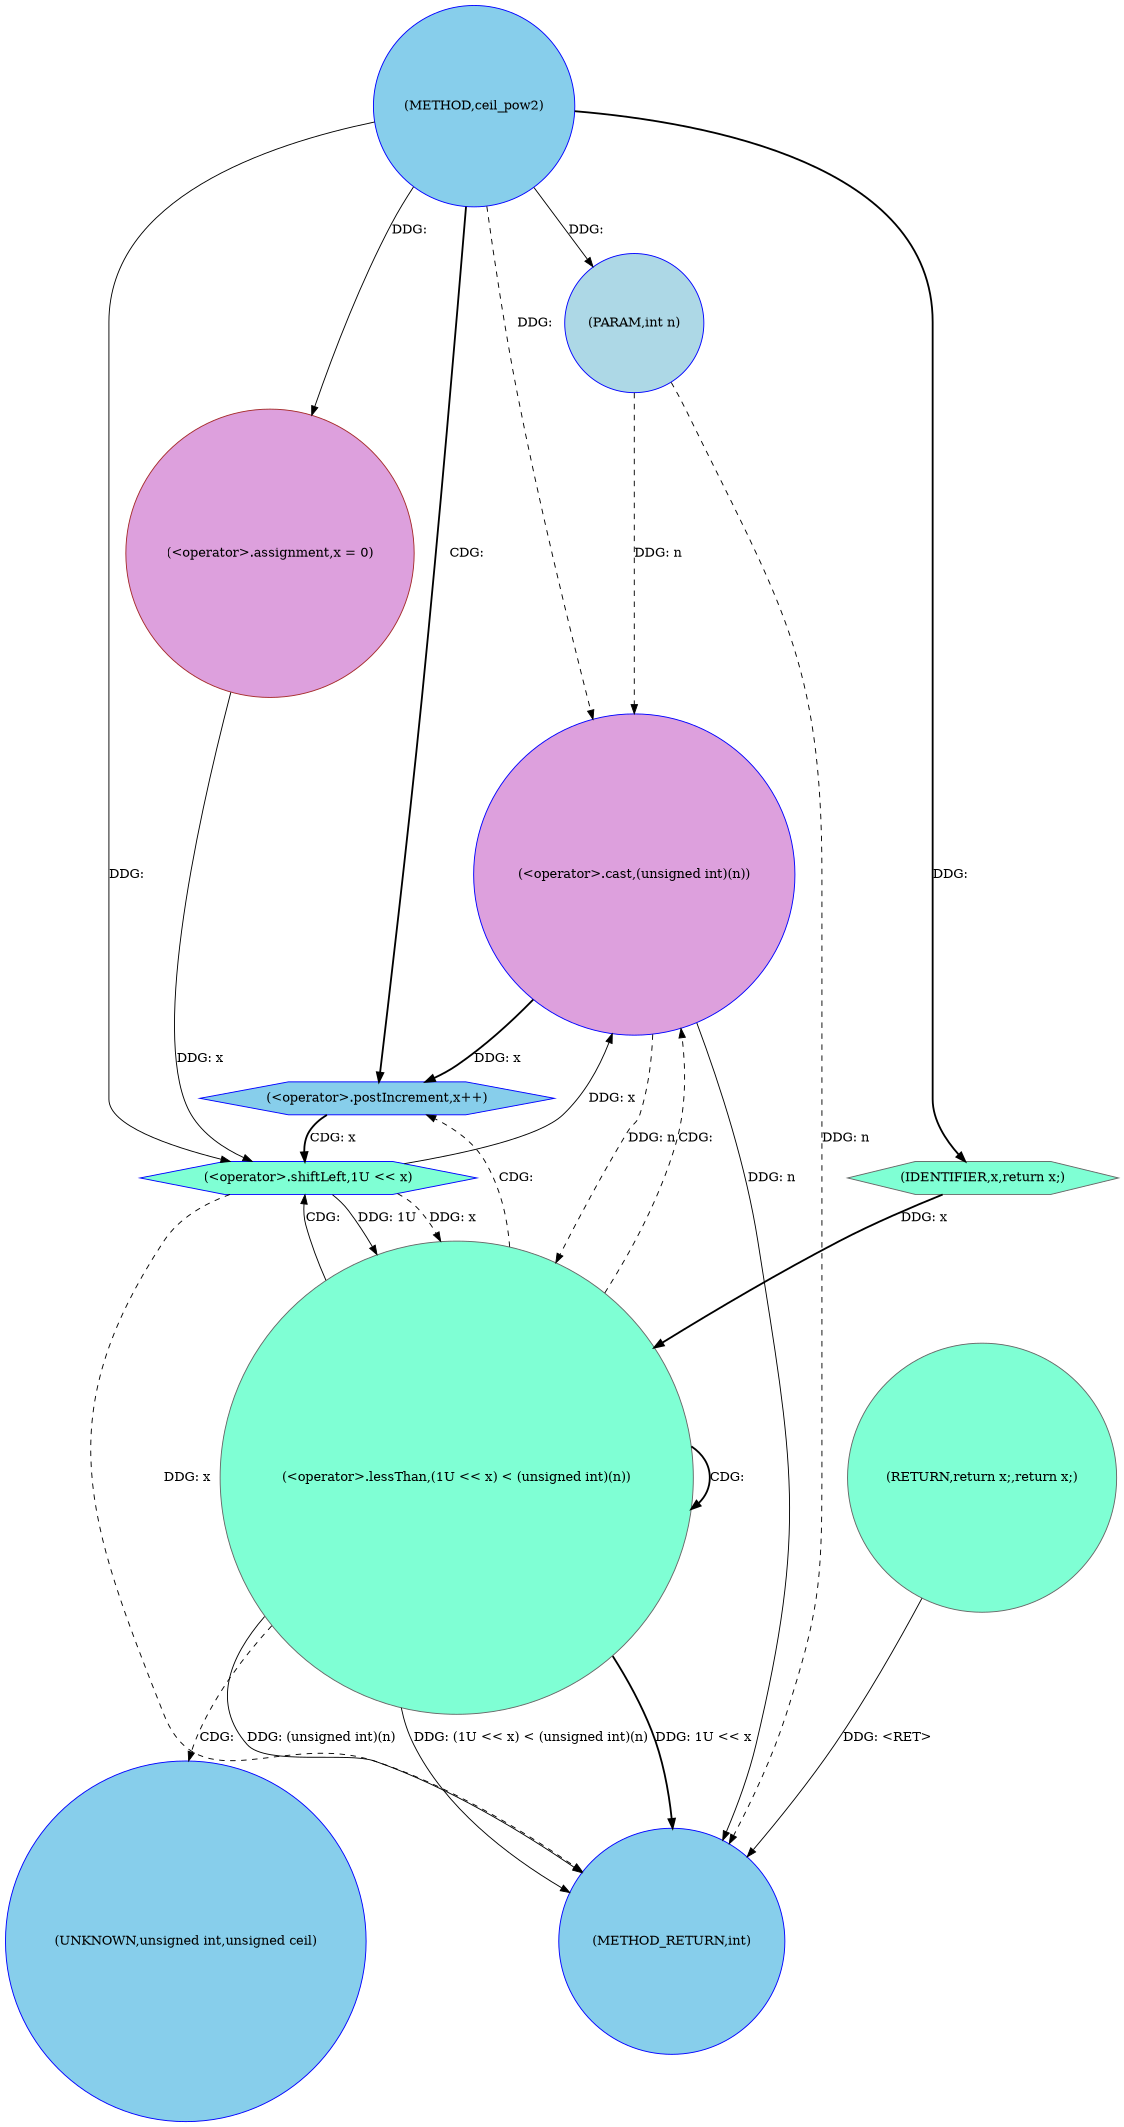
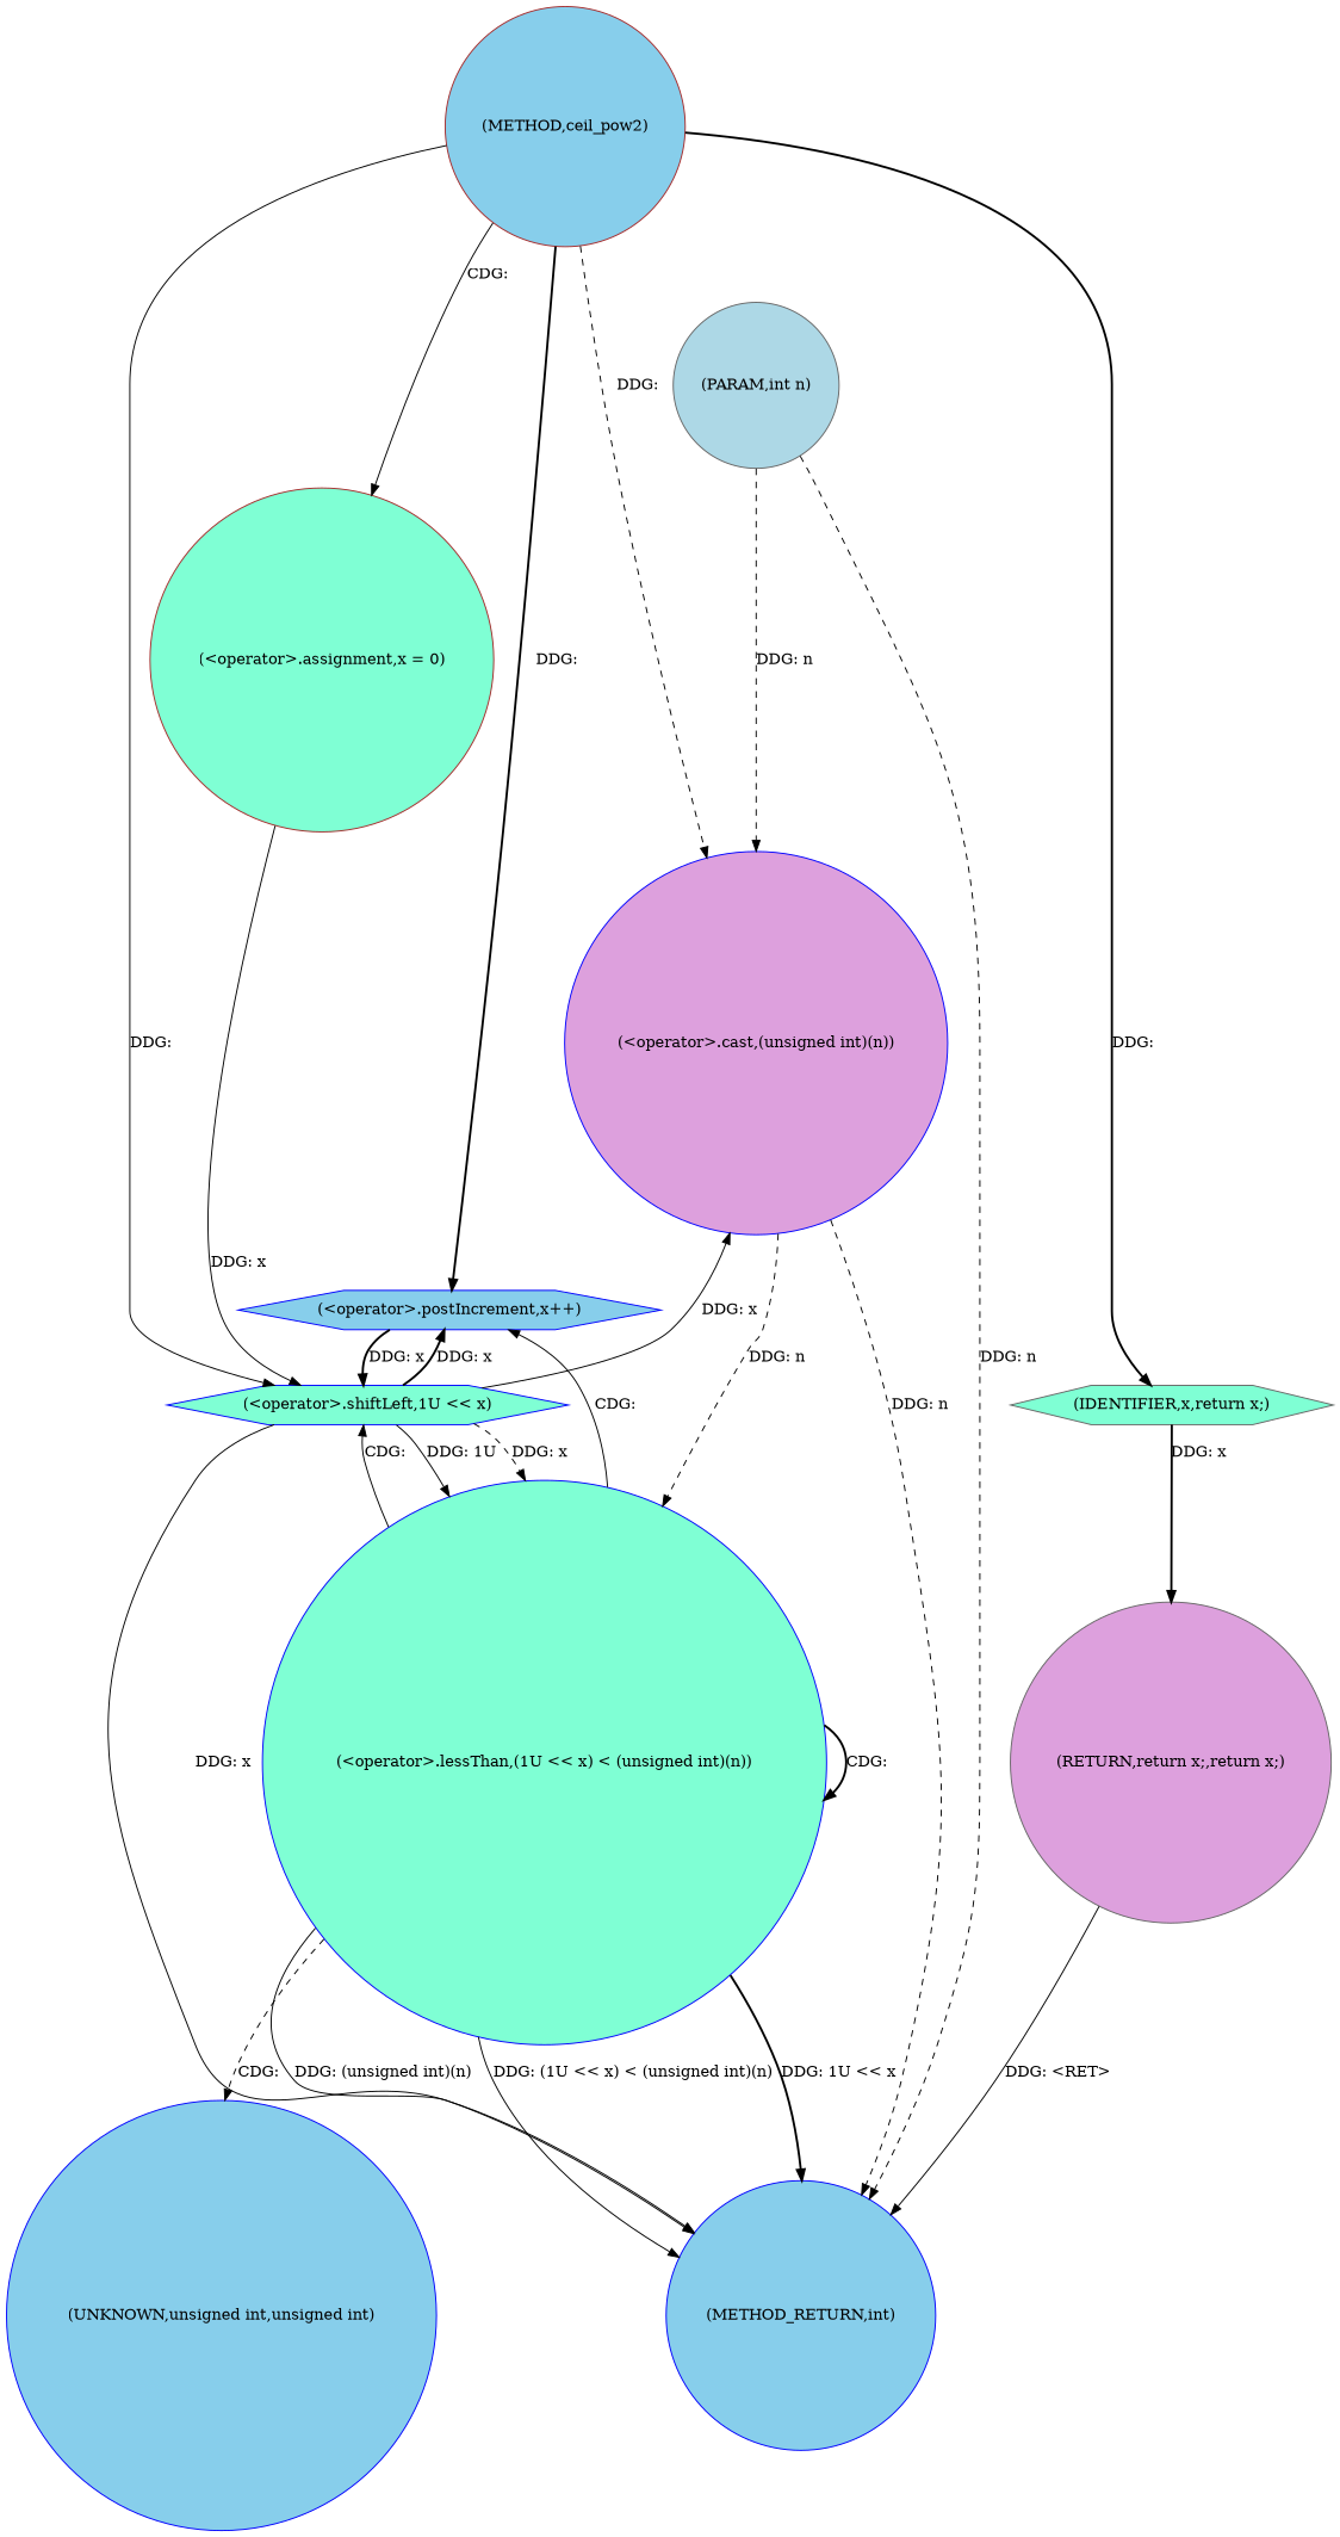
  digraph {
    node [color=blue fillcolor=skyblue shape=circle style=filled]
    edge [style=solid]
-   n1 [label="(METHOD,ceil_pow2)"]
-   n2 [fillcolor=lightblue label="(PARAM,int n)"]
-   n3 [color=brown fillcolor=plum label="(<operator>.assignment,x = 0)"]
+   n1 [color=brown label="(METHOD,ceil_pow2)"]
+   n2 [color=gray40 fillcolor=lightblue label="(PARAM,int n)"]
+   n3 [color=brown fillcolor=aquamarine label="(<operator>.assignment,x = 0)"]
    n4 [label="(<operator>.postIncrement,x++)" shape=hexagon]
    n5 [color=gray40 fillcolor=aquamarine label="(IDENTIFIER,x,return x;)" shape=hexagon]
    n6 [fillcolor=aquamarine label="(<operator>.shiftLeft,1U << x)" shape=hexagon]
    n7 [fillcolor=plum label="(<operator>.cast,(unsigned int)(n))"]
    n8 [label="(METHOD_RETURN,int)"]
-   n9 [color=gray40 fillcolor=aquamarine label="(RETURN,return x;,return x;)"]
-   n10 [color=gray40 fillcolor=aquamarine label="(<operator>.lessThan,(1U << x) < (unsigned int)(n))"]
-   n11 [label="(UNKNOWN,unsigned int,unsigned ceil)"]
-   n1 -> n2 [label="DDG: "]
-   n1 -> n3 [label="DDG: "]
-   n1 -> n4 [label="CDG: " style=bold]
+   n9 [color=gray40 fillcolor=plum label="(RETURN,return x;,return x;)"]
+   n10 [fillcolor=aquamarine label="(<operator>.lessThan,(1U << x) < (unsigned int)(n))"]
+   n11 [label="(UNKNOWN,unsigned int,unsigned int)"]
+   n1 -> n3 [label="CDG: "]
+   n1 -> n4 [label="DDG: " style=bold]
    n1 -> n5 [label="DDG: " style=bold]
    n1 -> n6 [label="DDG: "]
    n1 -> n7 [label="DDG: " style=dashed]
    n2 -> n7 [label="DDG: n" style=dashed]
    n2 -> n8 [label="DDG: n" style=dashed]
    n3 -> n6 [label="DDG: x"]
-   n4 -> n6 [label="CDG: x" style=bold]
-   n5 -> n10 [label="DDG: x" style=bold]
-   n7 -> n4 [label="DDG: x" style=bold]
+   n4 -> n6 [label="DDG: x" style=bold]
+   n5 -> n9 [label="DDG: x" style=bold]
+   n6 -> n4 [label="DDG: x" style=bold]
    n6 -> n7 [label="DDG: x"]
-   n6 -> n8 [label="DDG: x" style=dashed]
+   n6 -> n8 [label="DDG: x"]
    n6 -> n10 [label="DDG: 1U"]
    n6 -> n10 [label="DDG: x" style=dashed]
-   n7 -> n8 [label="DDG: n"]
+   n7 -> n8 [label="DDG: n" style=dashed]
    n7 -> n10 [label="DDG: n" style=dashed]
    n9 -> n8 [label="DDG: <RET>"]
-   n10 -> n4 [label="CDG: " style=dashed]
+   n10 -> n4 [label="CDG: "]
    n10 -> n6 [label="CDG: "]
-   n10 -> n7 [label="CDG: " style=dashed]
    n10 -> n8 [label="DDG: 1U << x" style=bold]
    n10 -> n8 [label="DDG: (unsigned int)(n)"]
    n10 -> n8 [label="DDG: (1U << x) < (unsigned int)(n)"]
    n10 -> n10 [label="CDG: " style=bold]
    n10 -> n11 [label="CDG: " style=dashed]
  }
